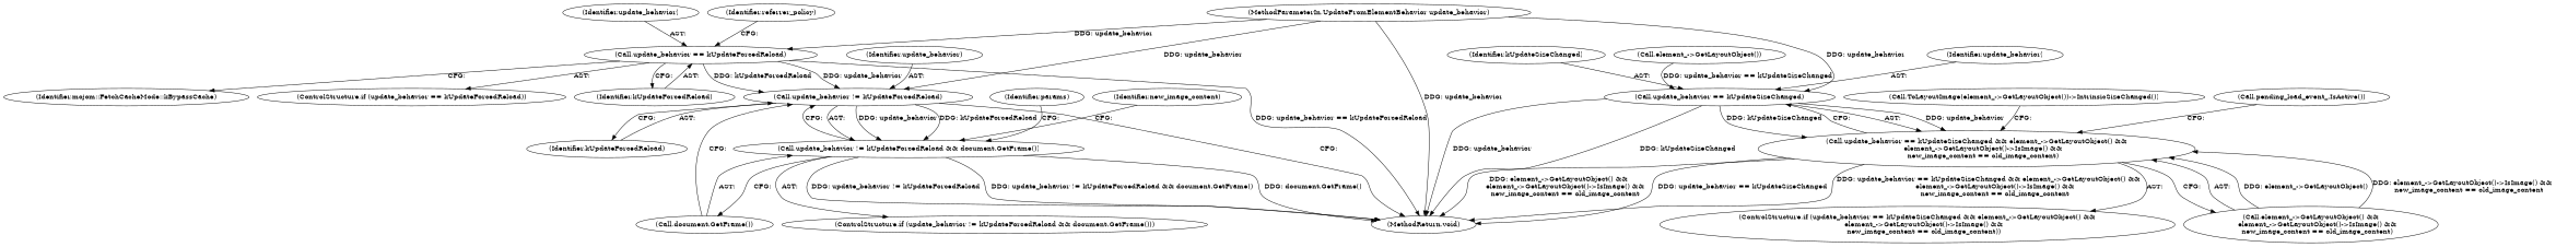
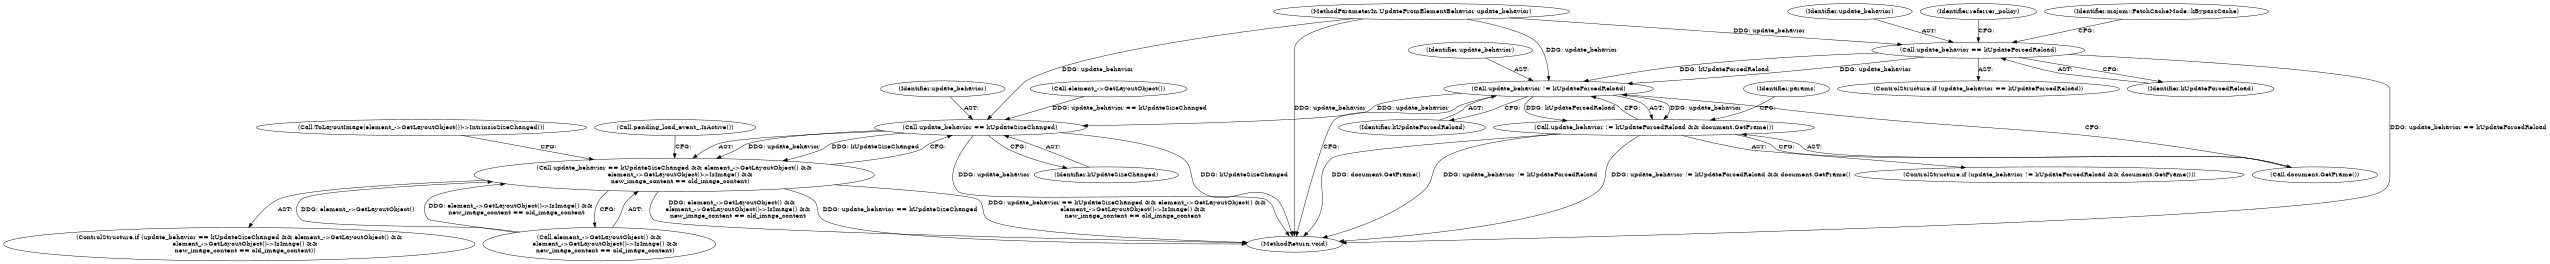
  digraph {
    n1 [label="(Call,update_behavior == kUpdateForcedReload)"]
    n2 [label="(Call,update_behavior != kUpdateForcedReload)"]
    n3 [label="(MethodReturn,void)"]
    n4 [label="(ControlStructure,if (update_behavior == kUpdateForcedReload))"]
    n5 [label="(Identifier,kUpdateForcedReload)"]
    n6 [label="(Call,update_behavior == kUpdateSizeChanged)"]
    n7 [label="(Call,update_behavior != kUpdateForcedReload && document.GetFrame())"]
    n8 [label="(Identifier,kUpdateForcedReload)"]
    n9 [label="(MethodParameterIn,UpdateFromElementBehavior update_behavior)"]
    n10 [label="(Call,update_behavior == kUpdateSizeChanged && element_->GetLayoutObject() &&\n      element_->GetLayoutObject()->IsImage() &&\n      new_image_content == old_image_content)"]
    n11 [label="(Identifier,kUpdateSizeChanged)"]
    n12 [label="(ControlStructure,if (update_behavior != kUpdateForcedReload && document.GetFrame()))"]
    n13 [label="(Call,document.GetFrame())"]
    n14 [label="(ControlStructure,if (update_behavior == kUpdateSizeChanged && element_->GetLayoutObject() &&\n      element_->GetLayoutObject()->IsImage() &&\n      new_image_content == old_image_content))"]
    n15 [label="(Call,element_->GetLayoutObject() &&\n      element_->GetLayoutObject()->IsImage() &&\n      new_image_content == old_image_content)"]
    n16 [label="(Identifier,params)"]
    n17 [label="(Call,element_->GetLayoutObject())"]
    n18 [label="(Call,ToLayoutImage(element_->GetLayoutObject())->IntrinsicSizeChanged())"]
    n19 [label="(Identifier,update_behavior)"]
    n20 [label="(Identifier,update_behavior)"]
    n21 [label="(Identifier,update_behavior)"]
    n22 [label="(Identifier,referrer_policy)"]
-   n23 [label="(Identifier,new_image_content)"]
    n24 [label="(Call,pending_load_event_.IsActive())"]
    n25 [label="(Identifier,mojom::FetchCacheMode::kBypassCache)"]
    n1 -> n2 [label="DDG: update_behavior"]
    n1 -> n2 [label="DDG: kUpdateForcedReload"]
    n1 -> n3 [label="DDG: update_behavior == kUpdateForcedReload"]
    n1 -> n4 [label="AST: "]
    n1 -> n5 [label="CFG: "]
    n2 -> n3 [label="CFG: "]
+   n2 -> n6 [label="DDG: update_behavior"]
    n2 -> n7 [label="AST: "]
    n2 -> n7 [label="DDG: update_behavior"]
    n2 -> n7 [label="DDG: kUpdateForcedReload"]
    n2 -> n8 [label="CFG: "]
    n5 -> n1 [label="AST: "]
    n6 -> n3 [label="DDG: update_behavior"]
    n6 -> n3 [label="DDG: kUpdateSizeChanged"]
    n6 -> n10 [label="AST: "]
    n6 -> n10 [label="DDG: update_behavior"]
    n6 -> n10 [label="DDG: kUpdateSizeChanged"]
+   n6 -> n11 [label="CFG: "]
    n7 -> n2 [label="CFG: "]
    n7 -> n3 [label="DDG: update_behavior != kUpdateForcedReload"]
    n7 -> n3 [label="DDG: update_behavior != kUpdateForcedReload && document.GetFrame()"]
    n7 -> n3 [label="DDG: document.GetFrame()"]
    n7 -> n12 [label="AST: "]
    n7 -> n13 [label="CFG: "]
    n8 -> n2 [label="AST: "]
    n9 -> n1 [label="DDG: update_behavior"]
    n9 -> n2 [label="DDG: update_behavior"]
    n9 -> n3 [label="DDG: update_behavior"]
    n9 -> n6 [label="DDG: update_behavior"]
    n10 -> n3 [label="DDG: update_behavior == kUpdateSizeChanged"]
    n10 -> n3 [label="DDG: update_behavior == kUpdateSizeChanged && element_->GetLayoutObject() &&\n      element_->GetLayoutObject()->IsImage() &&\n      new_image_content == old_image_content"]
    n10 -> n3 [label="DDG: element_->GetLayoutObject() &&\n      element_->GetLayoutObject()->IsImage() &&\n      new_image_content == old_image_content"]
    n10 -> n6 [label="CFG: "]
    n10 -> n14 [label="AST: "]
    n10 -> n15 [label="CFG: "]
    n11 -> n6 [label="AST: "]
    n13 -> n2 [label="CFG: "]
    n13 -> n7 [label="AST: "]
    n15 -> n10 [label="AST: "]
    n15 -> n10 [label="DDG: element_->GetLayoutObject()"]
    n15 -> n10 [label="DDG: element_->GetLayoutObject()->IsImage() &&\n      new_image_content == old_image_content"]
    n16 -> n7 [label="CFG: "]
    n17 -> n6 [label="DDG: update_behavior == kUpdateSizeChanged"]
    n18 -> n10 [label="CFG: "]
    n19 -> n1 [label="AST: "]
    n20 -> n2 [label="AST: "]
    n21 -> n6 [label="AST: "]
    n22 -> n1 [label="CFG: "]
-   n23 -> n7 [label="CFG: "]
    n24 -> n10 [label="CFG: "]
-   n1 -> n25 [label="CFG: "]
+   n25 -> n1 [label="CFG: "]
  }
